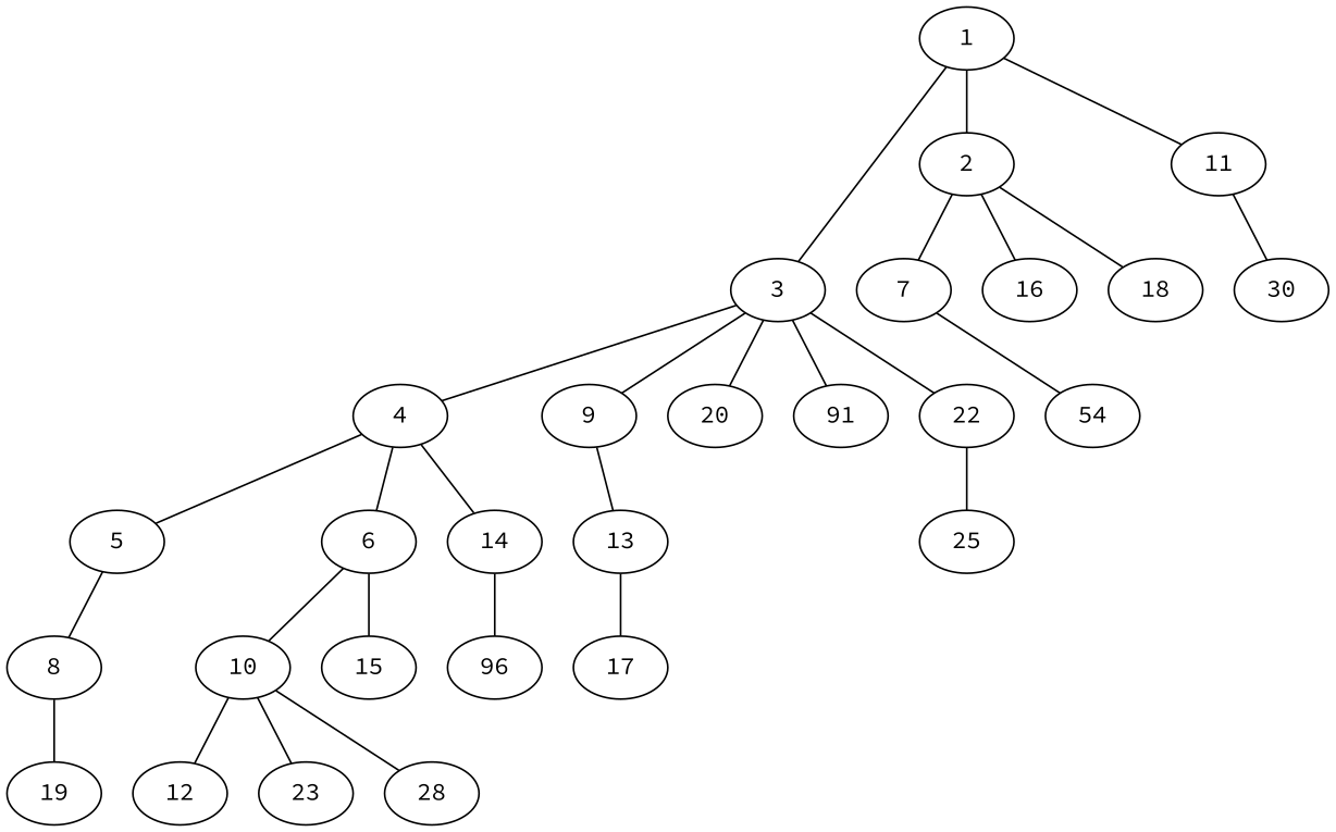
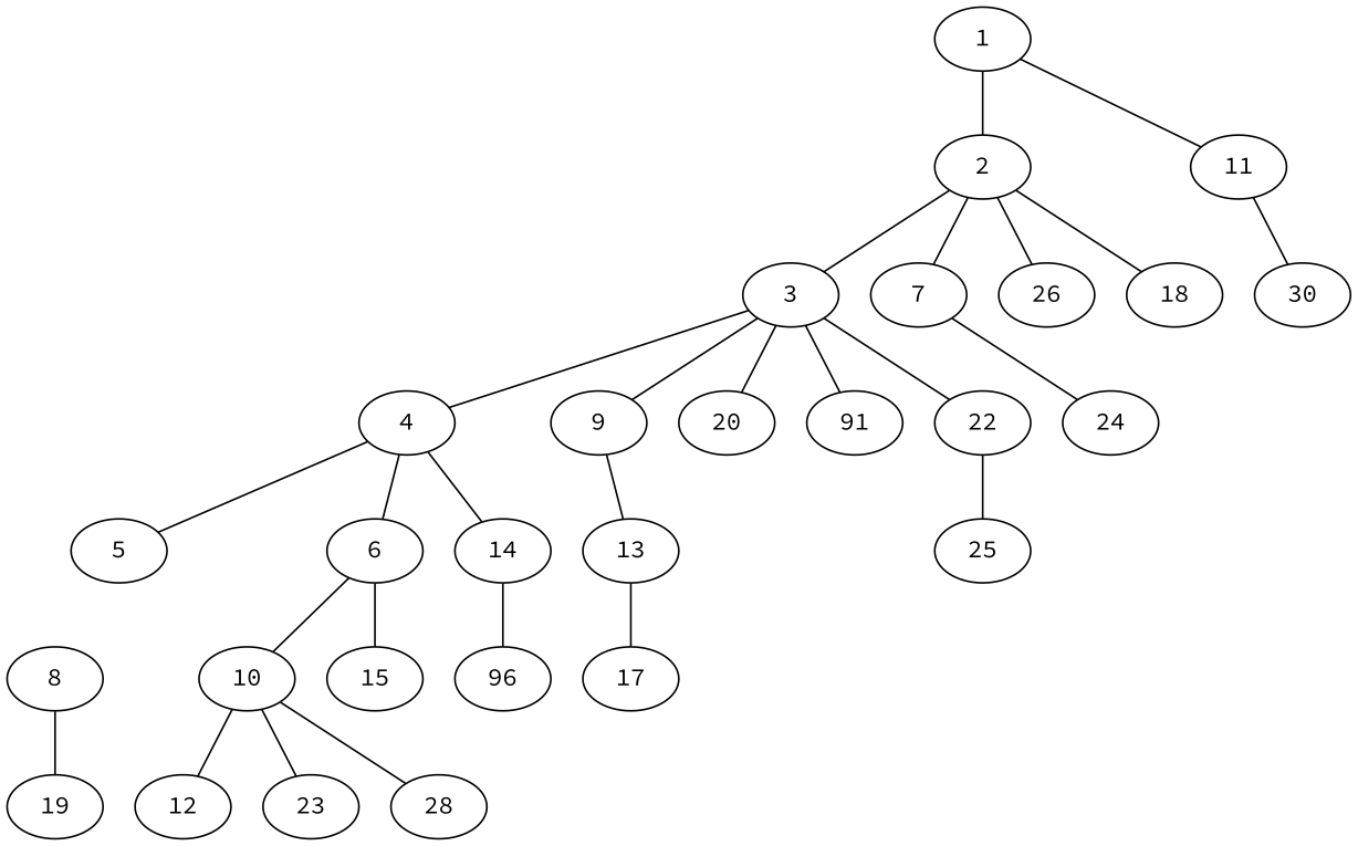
  graph {
    fontname="Source Code Pro"
    node [fontname="Source Code Pro"]
    edge [fontname="Source Code Pro"]
    1
    2
    11
    3
    7
-   16
+   16 [label=26]
    18
    30
    4
    9
    20
    n12 [label=91]
    22
-   24 [label=54]
+   24
    5
    6
    14
    13
    25
    8
    10
    15
    n23 [label=96]
    17
    19
    12
    23
    28
    1 -- 2
    1 -- 11
-   1 -- 3
+   2 -- 3
    2 -- 7
    2 -- 16
    2 -- 18
    11 -- 30
    3 -- 4
    3 -- 9
    3 -- 20
    3 -- n12
    3 -- 22
    7 -- 24
    4 -- 5
    4 -- 6
    4 -- 14
    9 -- 13
    22 -- 25
-   5 -- 8
    6 -- 10
    6 -- 15
    14 -- n23
    13 -- 17
    8 -- 19
    10 -- 12
    10 -- 23
    10 -- 28
  }
